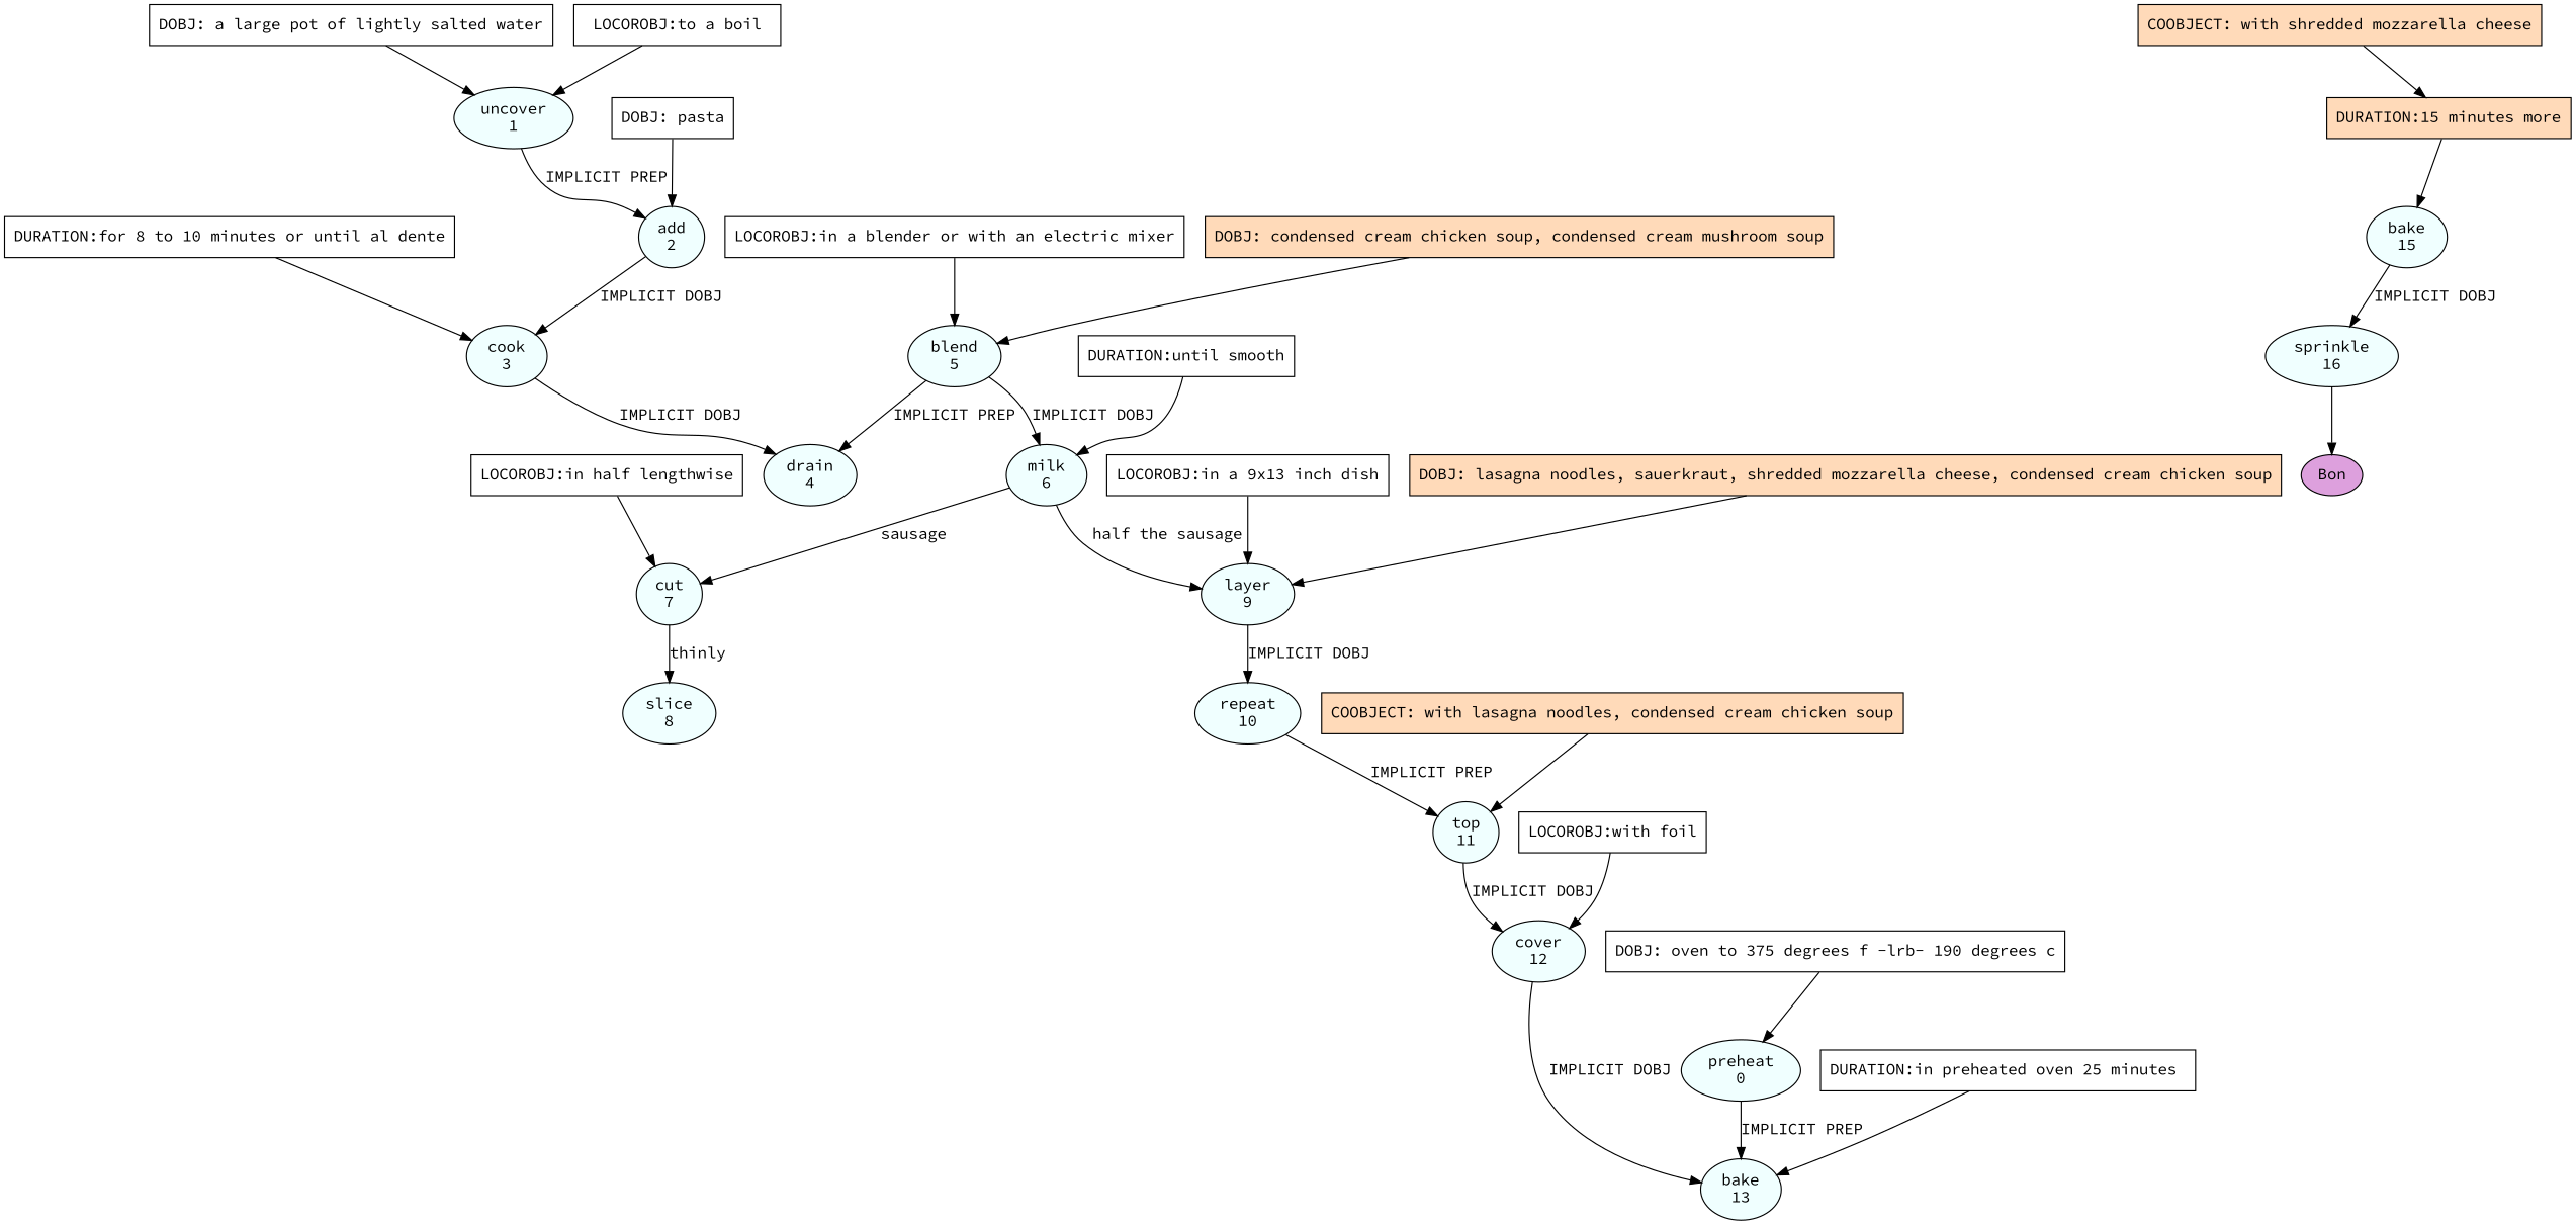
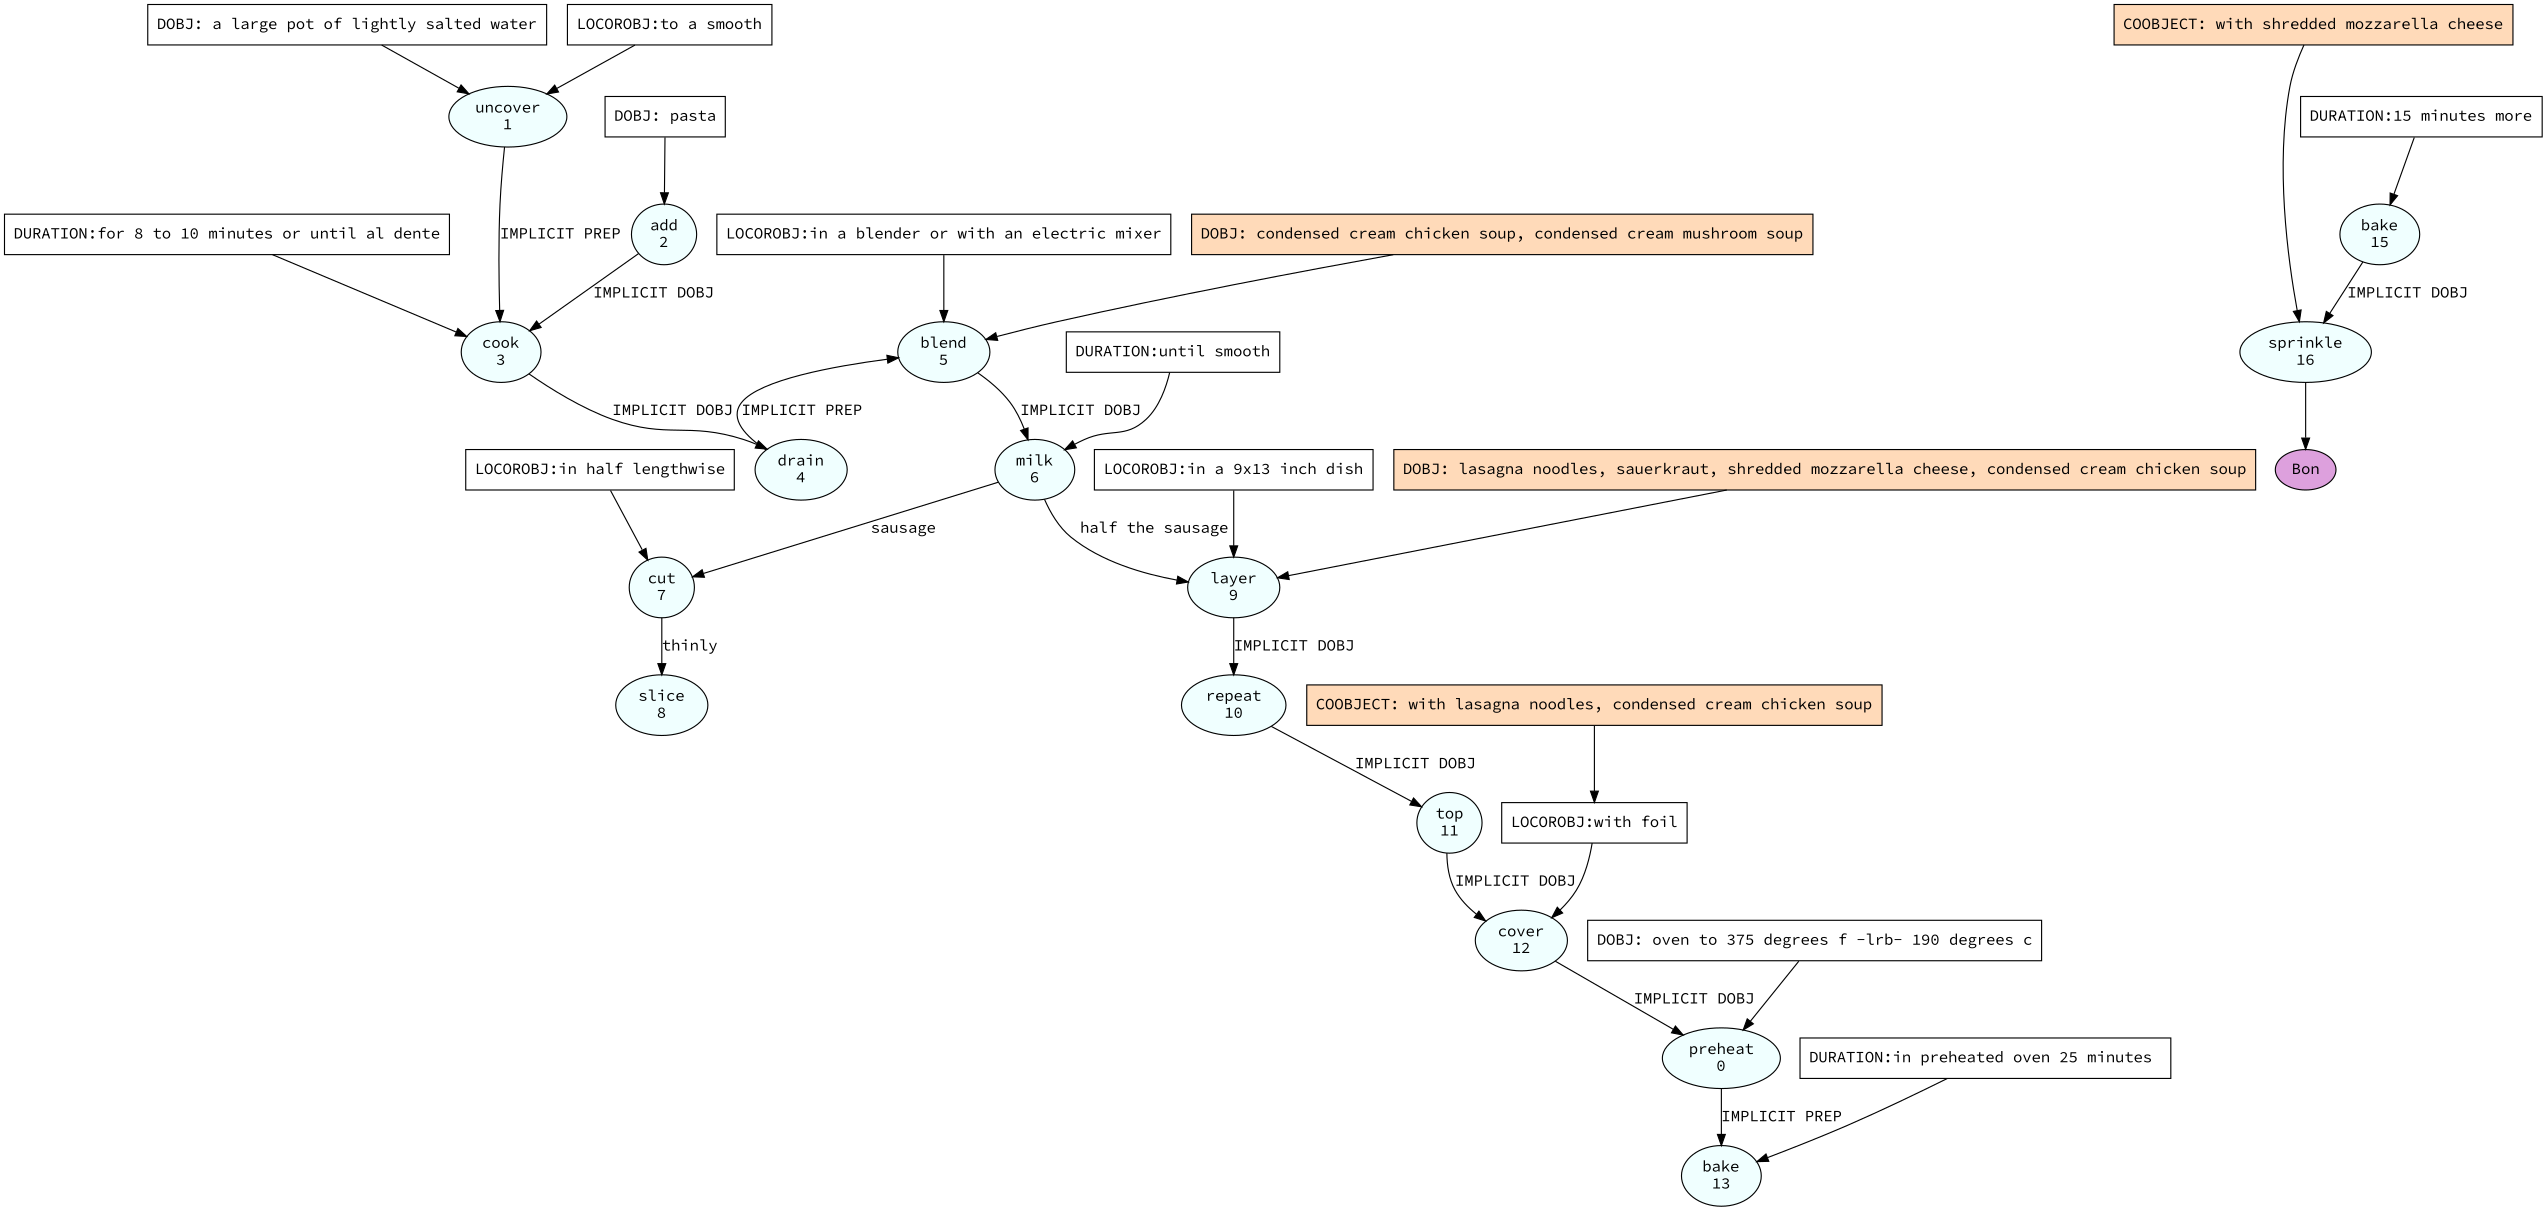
  digraph {
    fontname="Source Code Pro"
    node [fillcolor=azure fontname="Source Code Pro" shape=oval style=filled]
    edge [fontname="Source Code Pro"]
    n1 [label="preheat\n0"]
    n2 [label="bake\n13"]
    n3 [label="uncover\n1"]
    n4 [label="cook\n3"]
    n5 [label="drain\n4"]
    n6 [label="add\n2"]
    n7 [label="blend\n5"]
    n8 [label="milk\n6"]
    n9 [label="cut\n7"]
    n10 [label="layer\n9"]
    n11 [label="slice\n8"]
    n12 [label="repeat\n10"]
    n13 [label="top\n11"]
    n14 [label="cover\n12"]
    n15 [label="bake\n15"]
    n16 [label="sprinkle\n16"]
    n17 [fillcolor=plum label=Bon]
    n18 [fillcolor=white label="DOBJ: oven to 375 degrees f -lrb- 190 degrees c" shape=box]
    n19 [fillcolor=white label="DOBJ: pasta" shape=box]
    n20 [fillcolor=white label="DOBJ: a large pot of lightly salted water" shape=box]
-   n21 [fillcolor=white label="LOCOROBJ:to a boil" shape=box]
+   n21 [fillcolor=white label="LOCOROBJ:to a smooth" shape=box]
    n22 [fillcolor=white label="DURATION:for 8 to 10 minutes or until al dente" shape=box]
    n23 [fillcolor=peachpuff label="DOBJ: condensed cream chicken soup, condensed cream mushroom soup" shape=box]
    n24 [fillcolor=white label="LOCOROBJ:in a blender or with an electric mixer" shape=box]
    n25 [fillcolor=white label="DURATION:until smooth" shape=box]
    n26 [fillcolor=white label="LOCOROBJ:in half lengthwise" shape=box]
    n27 [fillcolor=peachpuff label="DOBJ: lasagna noodles, sauerkraut, shredded mozzarella cheese, condensed cream chicken soup" shape=box]
    n28 [fillcolor=white label="LOCOROBJ:in a 9x13 inch dish" shape=box]
    n29 [fillcolor=peachpuff label="COOBJECT: with lasagna noodles, condensed cream chicken soup" shape=box]
    n30 [fillcolor=white label="LOCOROBJ:with foil" shape=box]
    n31 [fillcolor=white label="DURATION:in preheated oven 25 minutes " shape=box]
-   n32 [fillcolor=peachpuff label="DURATION:15 minutes more" shape=box]
+   n32 [fillcolor=white label="DURATION:15 minutes more" shape=box]
    n33 [fillcolor=peachpuff label="COOBJECT: with shredded mozzarella cheese" shape=box]
    n1 -> n2 [label="IMPLICIT PREP"]
-   n3 -> n6 [label="IMPLICIT PREP"]
+   n3 -> n4 [label="IMPLICIT PREP"]
    n4 -> n5 [label="IMPLICIT DOBJ"]
-   n7 -> n5 [label="IMPLICIT PREP"]
+   n5 -> n7 [label="IMPLICIT PREP"]
    n6 -> n4 [label="IMPLICIT DOBJ"]
    n7 -> n8 [label="IMPLICIT DOBJ"]
    n8 -> n9 [label=sausage]
    n8 -> n10 [label=" half the sausage"]
    n9 -> n11 [label=thinly]
    n10 -> n12 [label="IMPLICIT DOBJ"]
-   n12 -> n13 [label="IMPLICIT PREP"]
+   n12 -> n13 [label="IMPLICIT DOBJ"]
    n13 -> n14 [label="IMPLICIT DOBJ"]
-   n14 -> n2 [label="IMPLICIT DOBJ"]
+   n14 -> n1 [label="IMPLICIT DOBJ"]
    n15 -> n16 [label="IMPLICIT DOBJ"]
    n16 -> n17
    n18 -> n1
    n19 -> n6
    n20 -> n3
    n21 -> n3
    n22 -> n4
    n23 -> n7
    n24 -> n7
    n25 -> n8
    n26 -> n9
    n27 -> n10
    n28 -> n10
-   n29 -> n13
+   n29 -> n30
    n30 -> n14
    n31 -> n2
    n32 -> n15
-   n33 -> n32
+   n33 -> n16
  }
